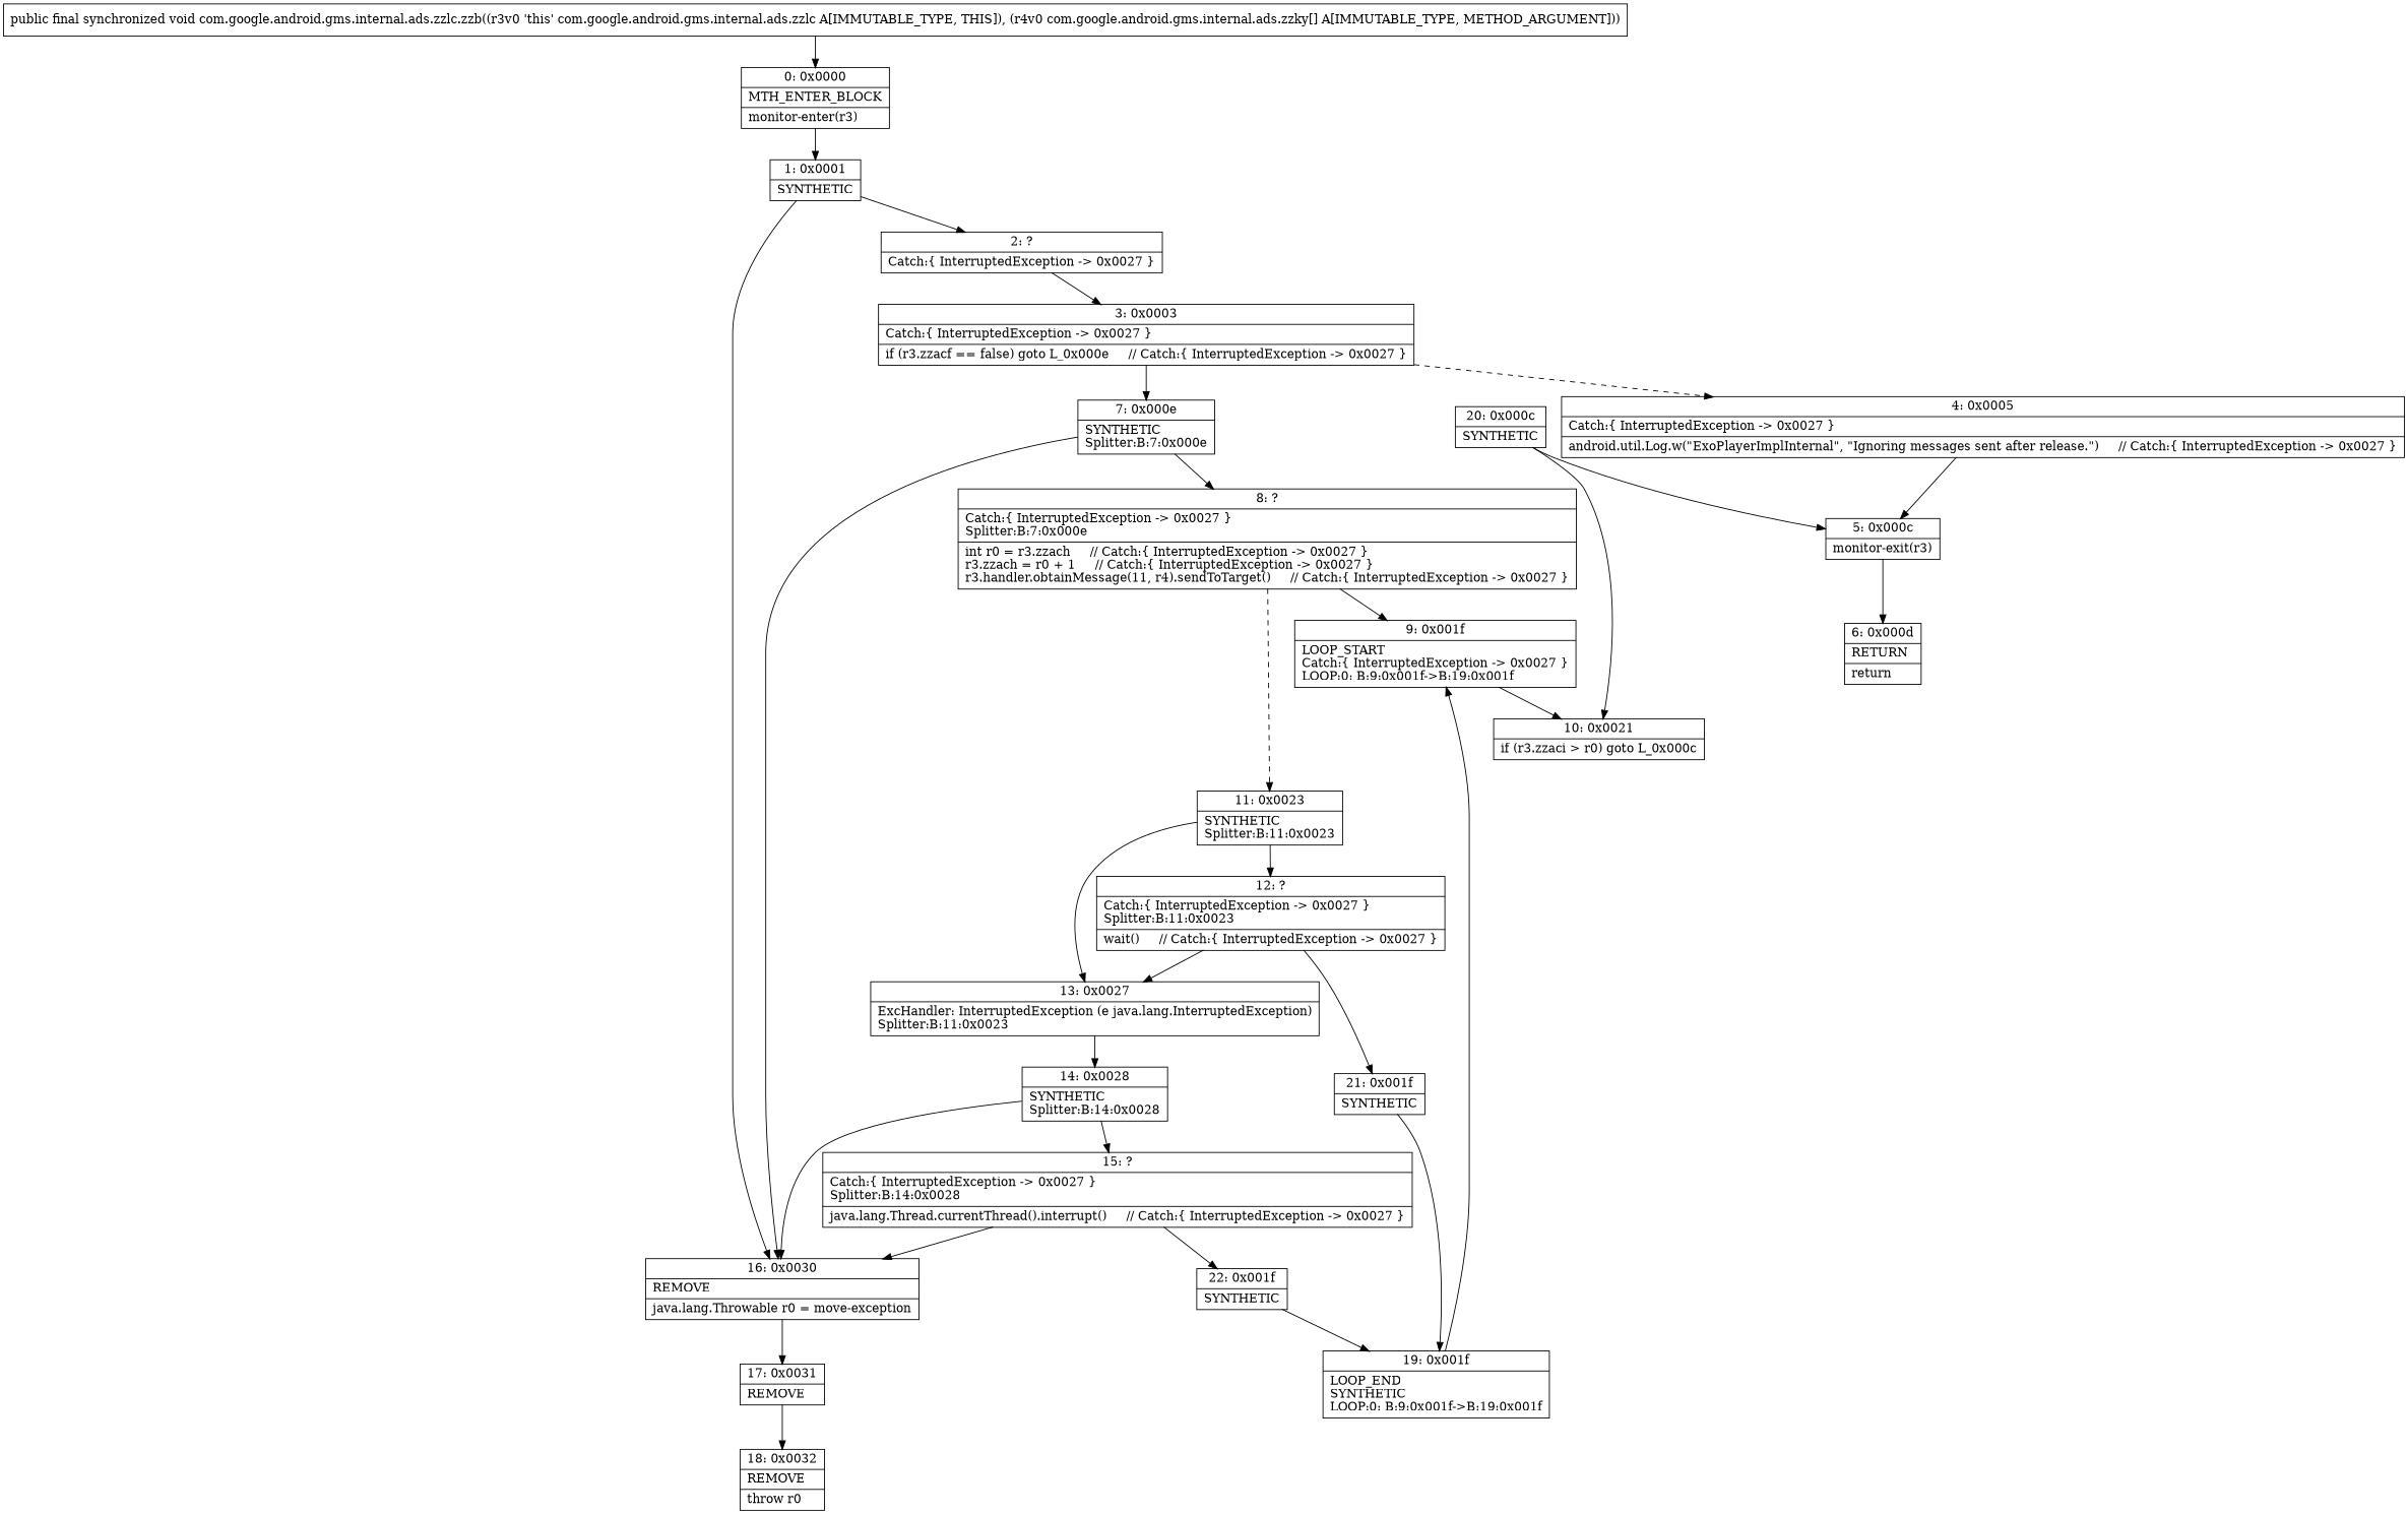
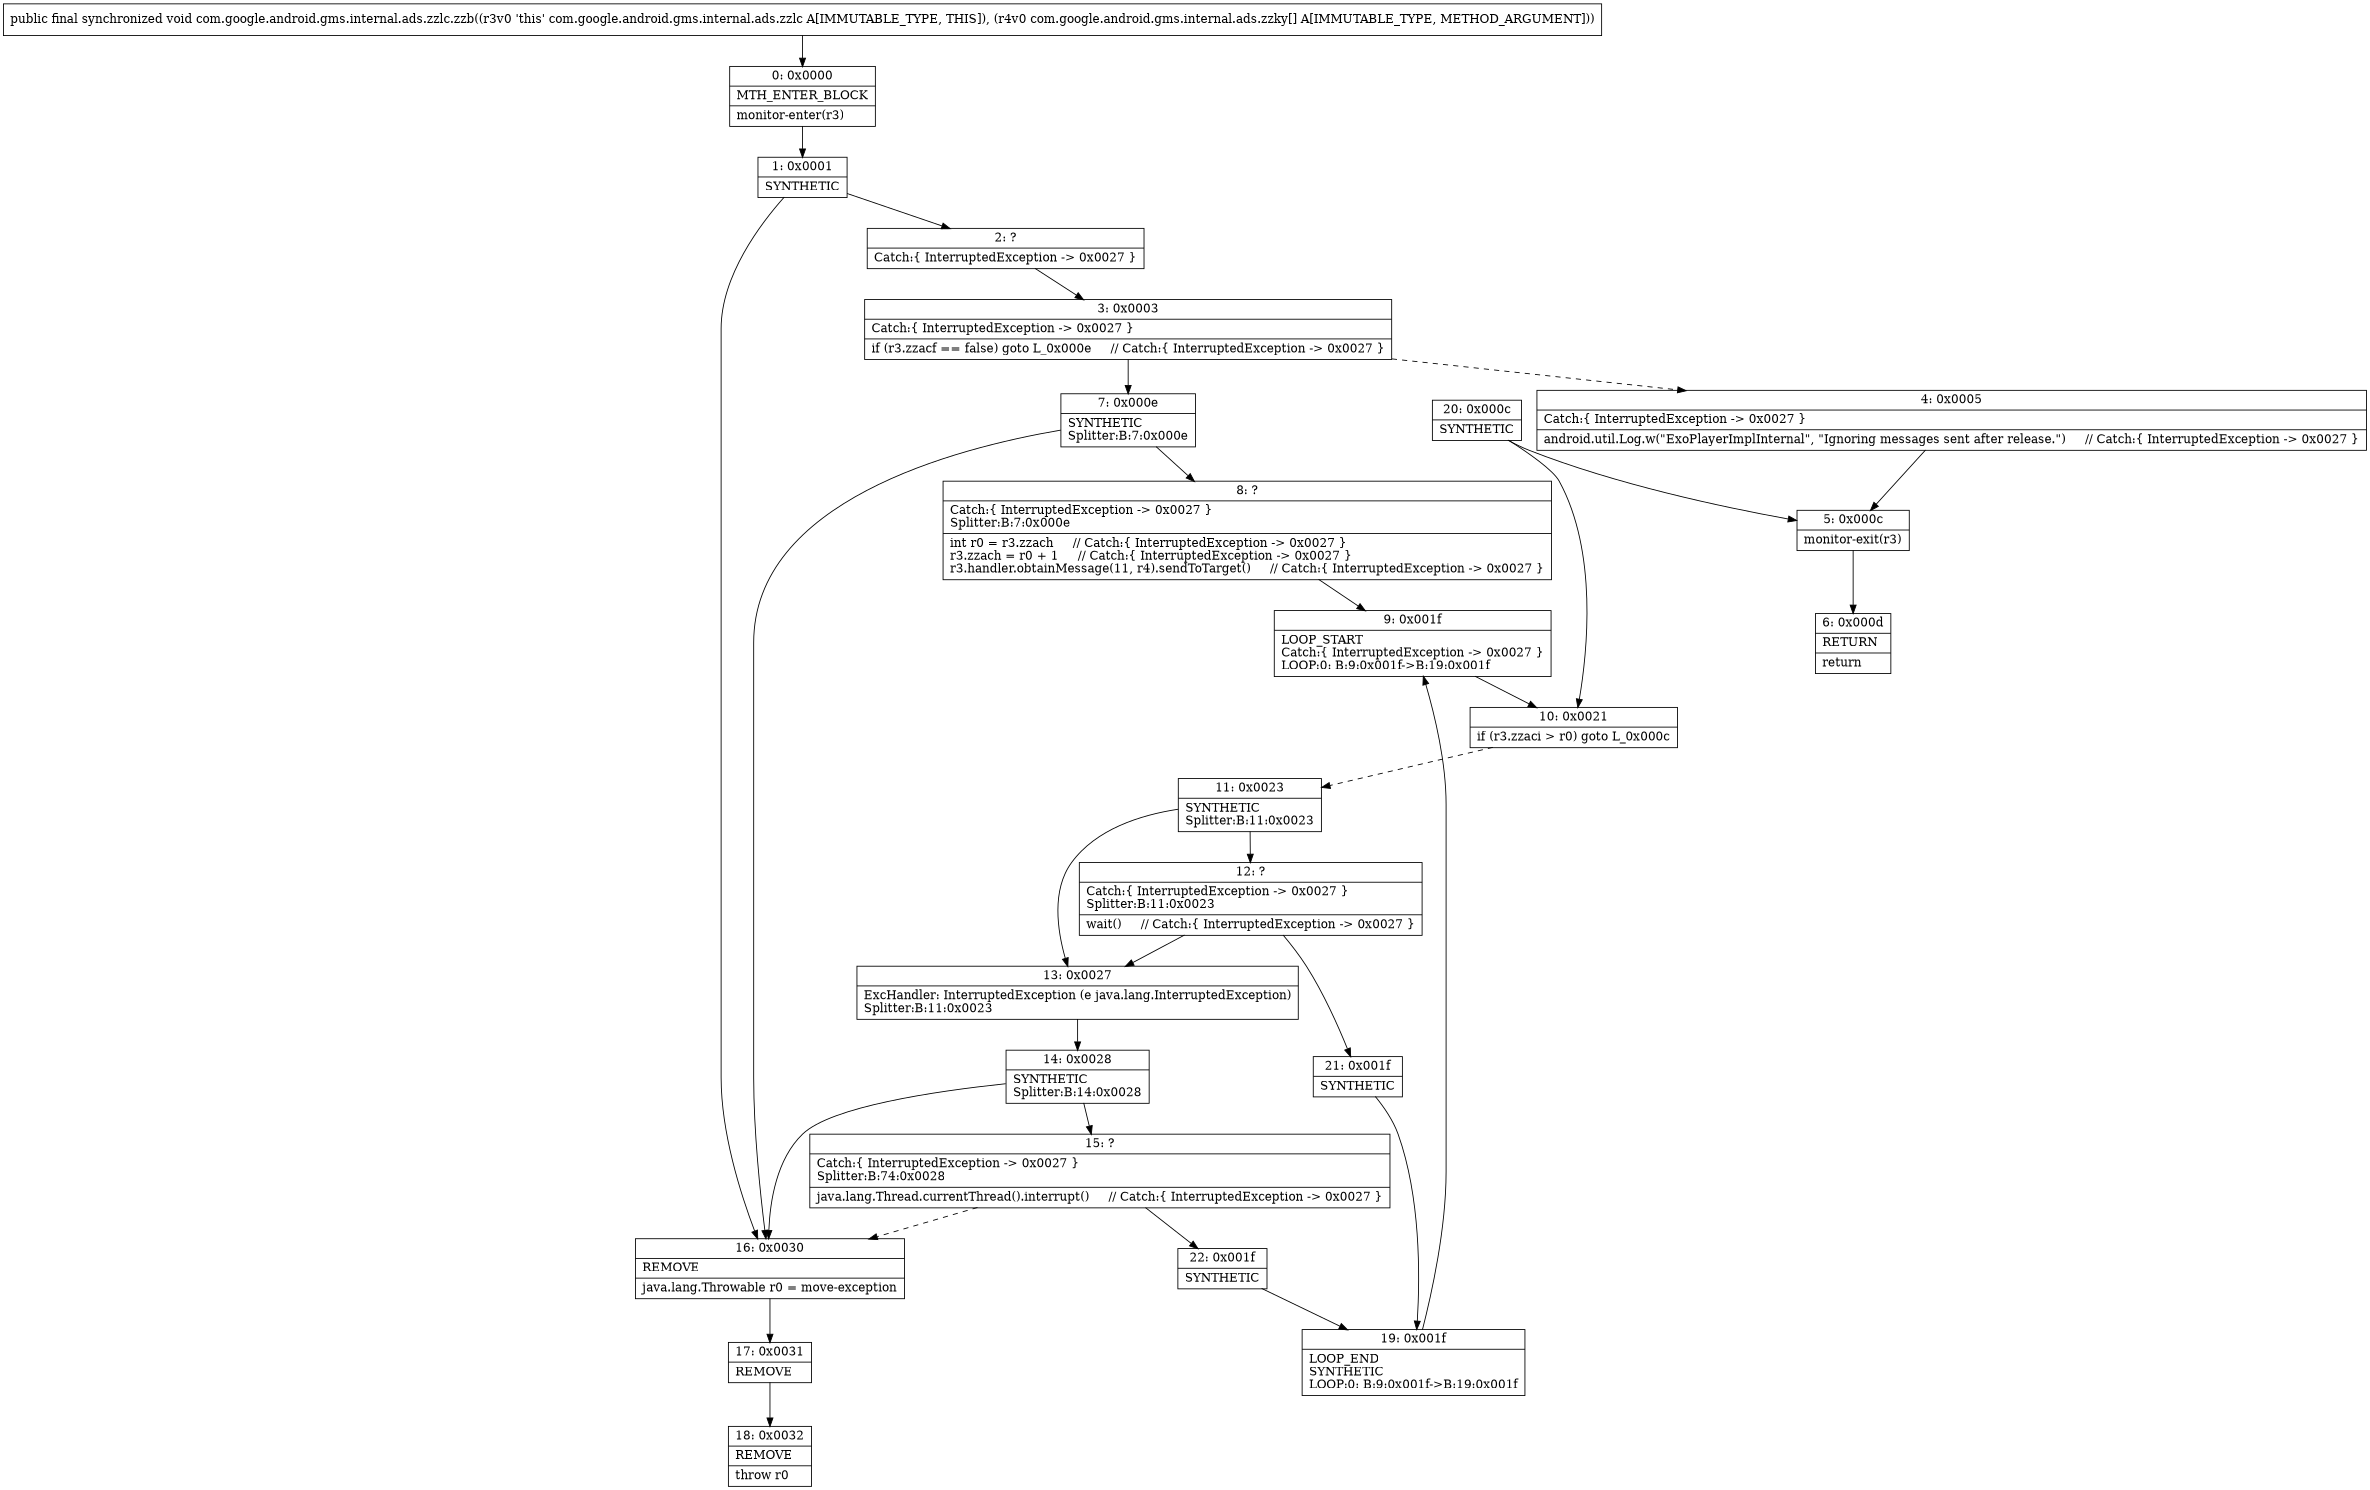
  digraph {
    node [shape=record]
    n1 [label="{0\:\ 0x0000|MTH_ENTER_BLOCK\l|monitor\-enter(r3)\l}"]
    n2 [label="{1\:\ 0x0001|SYNTHETIC\l}"]
    n3 [label="{2\:\ ?|Catch:\{ InterruptedException \-\> 0x0027 \}\l}"]
    n4 [label="{16\:\ 0x0030|REMOVE\l|java.lang.Throwable r0 = move\-exception\l}"]
    n5 [label="{3\:\ 0x0003|Catch:\{ InterruptedException \-\> 0x0027 \}\l|if (r3.zzacf == false) goto L_0x000e     \/\/ Catch:\{ InterruptedException \-\> 0x0027 \}\l}"]
    n6 [label="{17\:\ 0x0031|REMOVE\l}"]
    n7 [label="{4\:\ 0x0005|Catch:\{ InterruptedException \-\> 0x0027 \}\l|android.util.Log.w(\"ExoPlayerImplInternal\", \"Ignoring messages sent after release.\")     \/\/ Catch:\{ InterruptedException \-\> 0x0027 \}\l}"]
    n8 [label="{7\:\ 0x000e|SYNTHETIC\lSplitter:B:7:0x000e\l}"]
    n9 [label="{5\:\ 0x000c|monitor\-exit(r3)\l}"]
    n10 [label="{8\:\ ?|Catch:\{ InterruptedException \-\> 0x0027 \}\lSplitter:B:7:0x000e\l|int r0 = r3.zzach     \/\/ Catch:\{ InterruptedException \-\> 0x0027 \}\lr3.zzach = r0 + 1     \/\/ Catch:\{ InterruptedException \-\> 0x0027 \}\lr3.handler.obtainMessage(11, r4).sendToTarget()     \/\/ Catch:\{ InterruptedException \-\> 0x0027 \}\l}"]
    n11 [label="{6\:\ 0x000d|RETURN\l|return\l}"]
    n12 [label="{9\:\ 0x001f|LOOP_START\lCatch:\{ InterruptedException \-\> 0x0027 \}\lLOOP:0: B:9:0x001f\-\>B:19:0x001f\l}"]
    n13 [label="{10\:\ 0x0021|if (r3.zzaci \> r0) goto L_0x000c\l}"]
    n14 [label="{11\:\ 0x0023|SYNTHETIC\lSplitter:B:11:0x0023\l}"]
    n15 [label="{12\:\ ?|Catch:\{ InterruptedException \-\> 0x0027 \}\lSplitter:B:11:0x0023\l|wait()     \/\/ Catch:\{ InterruptedException \-\> 0x0027 \}\l}"]
    n16 [label="{13\:\ 0x0027|ExcHandler: InterruptedException (e java.lang.InterruptedException)\lSplitter:B:11:0x0023\l}"]
    n17 [label="{20\:\ 0x000c|SYNTHETIC\l}"]
    n18 [label="{21\:\ 0x001f|SYNTHETIC\l}"]
    n19 [label="{14\:\ 0x0028|SYNTHETIC\lSplitter:B:14:0x0028\l}"]
    n20 [label="{19\:\ 0x001f|LOOP_END\lSYNTHETIC\lLOOP:0: B:9:0x001f\-\>B:19:0x001f\l}"]
-   n21 [label="{15\:\ ?|Catch:\{ InterruptedException \-\> 0x0027 \}\lSplitter:B:14:0x0028\l|java.lang.Thread.currentThread().interrupt()     \/\/ Catch:\{ InterruptedException \-\> 0x0027 \}\l}"]
+   n21 [label="{15\:\ ?|Catch:\{ InterruptedException \-\> 0x0027 \}\lSplitter:B:74:0x0028\l|java.lang.Thread.currentThread().interrupt()     \/\/ Catch:\{ InterruptedException \-\> 0x0027 \}\l}"]
    n22 [label="{22\:\ 0x001f|SYNTHETIC\l}"]
    n23 [label="{18\:\ 0x0032|REMOVE\l|throw r0\l}"]
    n24 [label="{public final synchronized void com.google.android.gms.internal.ads.zzlc.zzb((r3v0 'this' com.google.android.gms.internal.ads.zzlc A[IMMUTABLE_TYPE, THIS]), (r4v0 com.google.android.gms.internal.ads.zzky[] A[IMMUTABLE_TYPE, METHOD_ARGUMENT])) }"]
    n1 -> n2
    n2 -> n3
    n2 -> n4
    n3 -> n5
    n4 -> n6
    n5 -> n7 [style=dashed]
    n5 -> n8
    n6 -> n23
    n7 -> n9
    n8 -> n4
    n8 -> n10
    n9 -> n11
    n10 -> n12
    n12 -> n13
-   n10 -> n14 [style=dashed]
+   n13 -> n14 [style=dashed]
    n14 -> n15
    n14 -> n16
    n15 -> n16
    n15 -> n18
    n16 -> n19
    n17 -> n9
    n17 -> n13
    n18 -> n20
    n19 -> n4
    n19 -> n21
    n20 -> n12
-   n21 -> n4
+   n21 -> n4 [style=dashed]
    n21 -> n22
    n22 -> n20
    n24 -> n1
  }
